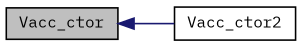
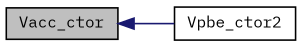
  digraph {
    rankdir=LR
    fontname="IBM Plex Mono"
    node [color=black fontname="IBM Plex Mono" fontsize=10 shape=record style=filled]
    n1 [fillcolor=grey75 fontcolor=black height=0.2 label=Vacc_ctor width=0.4]
-   n2 [fillcolor=white height=0.2 label=Vacc_ctor2 width=0.4]
+   n2 [fillcolor=white height=0.2 label=Vpbe_ctor2 width=0.4]
    n1 -> n2 [color=midnightblue dir=back fontname="IBM Plex Mono" fontsize=10 labelfontname=FreeSans labelfontsize=10 style=solid]
  }
